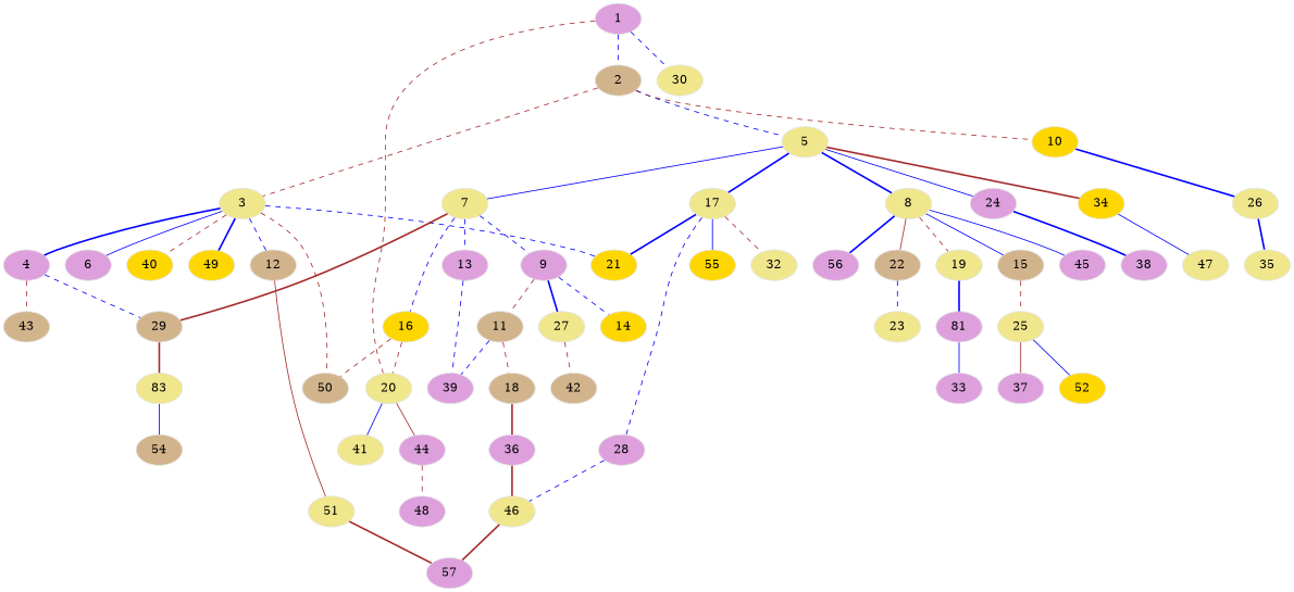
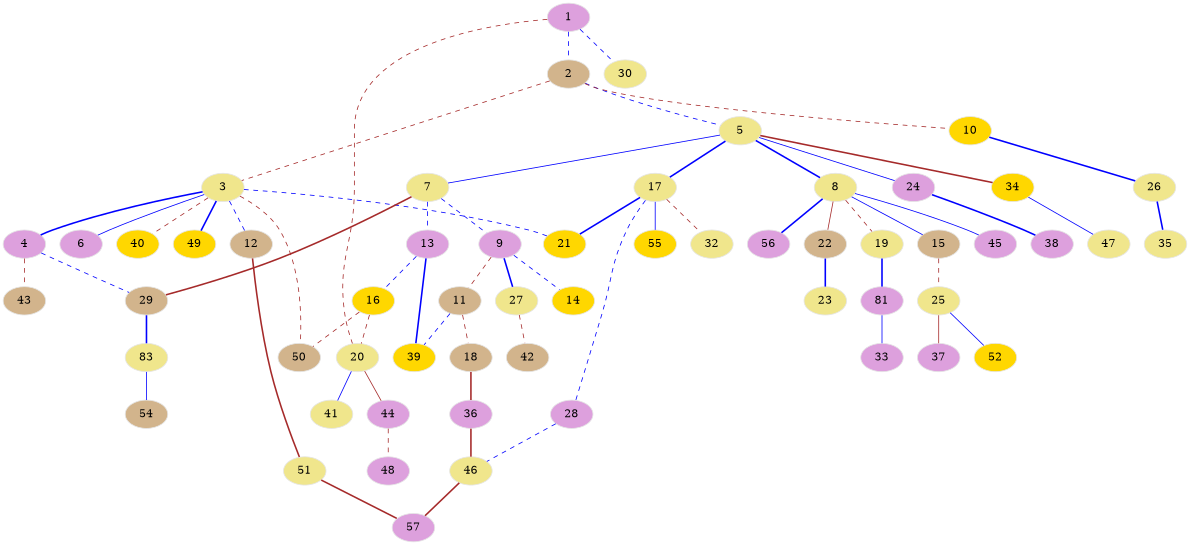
  graph {
    node [color=gray90 fillcolor=khaki style=filled]
    edge [color=blue style=dashed]
    1 [fillcolor=plum]
    2 [fillcolor=tan]
    20
    30
    3
    5
    10 [fillcolor=gold]
    41
    44 [fillcolor=plum]
    4 [fillcolor=plum]
    6 [fillcolor=plum]
    12 [fillcolor=tan]
    21 [fillcolor=gold]
    40 [fillcolor=gold]
    49 [fillcolor=gold]
    50 [fillcolor=tan]
    7
    8
    17
    24 [fillcolor=plum]
    34 [fillcolor=gold]
    26
    29 [fillcolor=tan]
    43 [fillcolor=tan]
    51
    n26 [label=83]
    9 [fillcolor=plum]
    16 [fillcolor=gold]
    13 [fillcolor=plum]
    15 [fillcolor=tan]
    19
    22 [fillcolor=tan]
    45 [fillcolor=plum]
    56 [fillcolor=plum]
    28 [fillcolor=plum]
    32
    55 [fillcolor=gold]
    38 [fillcolor=plum]
    47
    11 [fillcolor=tan]
    14 [fillcolor=gold]
    27
    25
    n44 [fillcolor=plum label=81]
    23
    18 [fillcolor=tan]
-   39 [fillcolor=plum]
+   39 [fillcolor=gold]
    42 [fillcolor=tan]
    35
    36 [fillcolor=plum]
    57 [fillcolor=plum]
    37 [fillcolor=plum]
    52 [fillcolor=gold]
    46
    33 [fillcolor=plum]
    48 [fillcolor=plum]
    54 [fillcolor=tan]
    1 -- 2
    1 -- 20 [color=brown]
    1 -- 30
    2 -- 3 [color=brown]
    2 -- 5
    2 -- 10 [color=brown]
    20 -- 41 [style=solid]
    20 -- 44 [color=brown style=solid]
    3 -- 4 [style=bold]
    3 -- 6 [style=solid]
    3 -- 12
    3 -- 21
    3 -- 40 [color=brown]
    3 -- 49 [style=bold]
    3 -- 50 [color=brown]
    5 -- 7 [style=solid]
    5 -- 8 [style=bold]
    5 -- 17 [style=bold]
    5 -- 24 [style=solid]
    5 -- 34 [color=brown style=bold]
    10 -- 26 [style=bold]
    44 -- 48 [color=brown]
    4 -- 29
    4 -- 43 [color=brown]
-   12 -- 51 [color=brown style=solid]
+   12 -- 51 [color=brown style=bold]
    7 -- 29 [color=brown style=bold]
    7 -- 9
-   7 -- 16
+   13 -- 16
    7 -- 13
    8 -- 15 [style=solid]
    8 -- 19 [color=brown]
    8 -- 22 [color=brown style=solid]
    8 -- 45 [style=solid]
    8 -- 56 [style=bold]
    17 -- 21 [style=bold]
    17 -- 28
    17 -- 32 [color=brown]
    17 -- 55 [style=solid]
    24 -- 38 [style=bold]
    34 -- 47 [style=solid]
    26 -- 35 [style=bold]
-   29 -- n26 [color=brown style=bold]
+   29 -- n26 [style=bold]
    51 -- 57 [color=brown style=bold]
    n26 -- 54 [style=solid]
    9 -- 11 [color=brown]
    9 -- 14
    9 -- 27 [style=bold]
    16 -- 20 [color=brown]
    16 -- 50 [color=brown]
-   13 -- 39
+   13 -- 39 [style=bold]
    15 -- 25 [color=brown]
    19 -- n44 [style=bold]
-   22 -- 23
+   22 -- 23 [style=bold]
    28 -- 46
    11 -- 18 [color=brown]
    11 -- 39
    27 -- 42 [color=brown]
    25 -- 37 [color=brown style=solid]
    25 -- 52 [style=solid]
    n44 -- 33 [style=solid]
    18 -- 36 [color=brown style=bold]
    36 -- 46 [color=brown style=bold]
    46 -- 57 [color=brown style=bold]
  }
